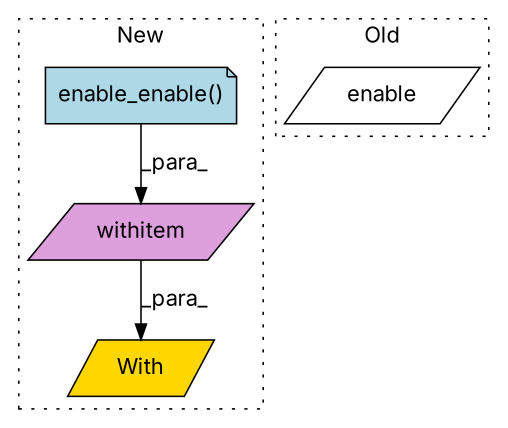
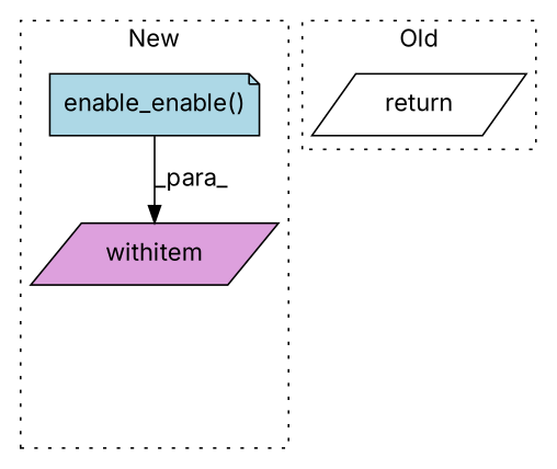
  digraph {
    fontname=Inter
    node [fontname=Inter s=4792 shape=parallelogram style=filled]
    edge [fontname=Inter]
    n1 [a=75 fillcolor=lightblue l=28 label="enable_enable()" shape=note]
-   n2 [a=39 fillcolor=gold l="0,41" label=With s="4792,4797"]
    n3 [a=49 fillcolor=plum l=5 label=withitem]
-   n4 [a=93 fillcolor=white l=7 label=enable s=5031]
+   n4 [a=93 fillcolor=white l=7 label=return s=5031]
    subgraph cluster_1 {
      label=New
      style=dotted
      n1
-     n2
      n3
    }
    subgraph cluster_2 {
      label=Old
      style=dotted
      n4
    }
    n1 -> n3 [label=_para_]
-   n3 -> n2 [label=_para_]
  }
